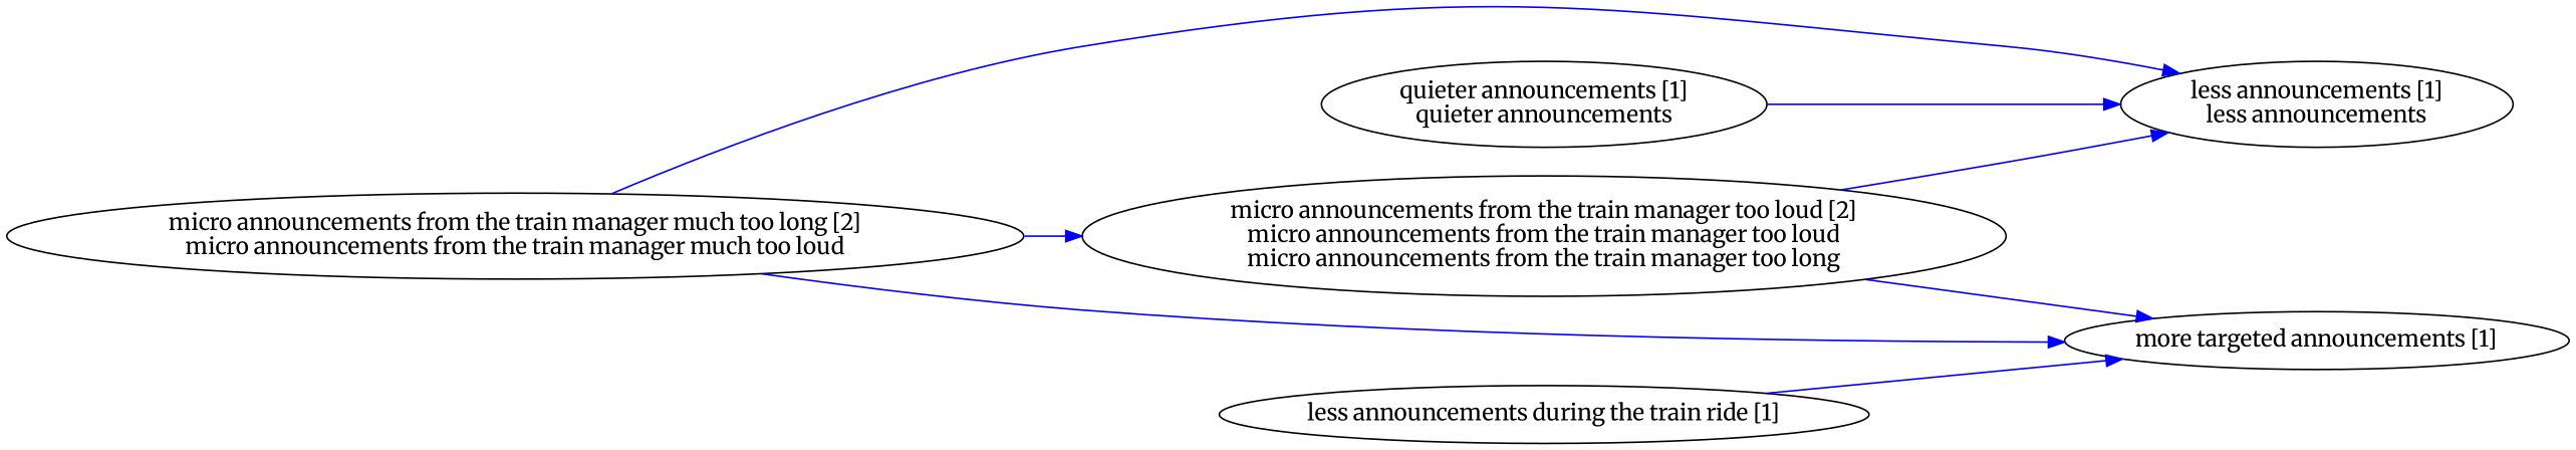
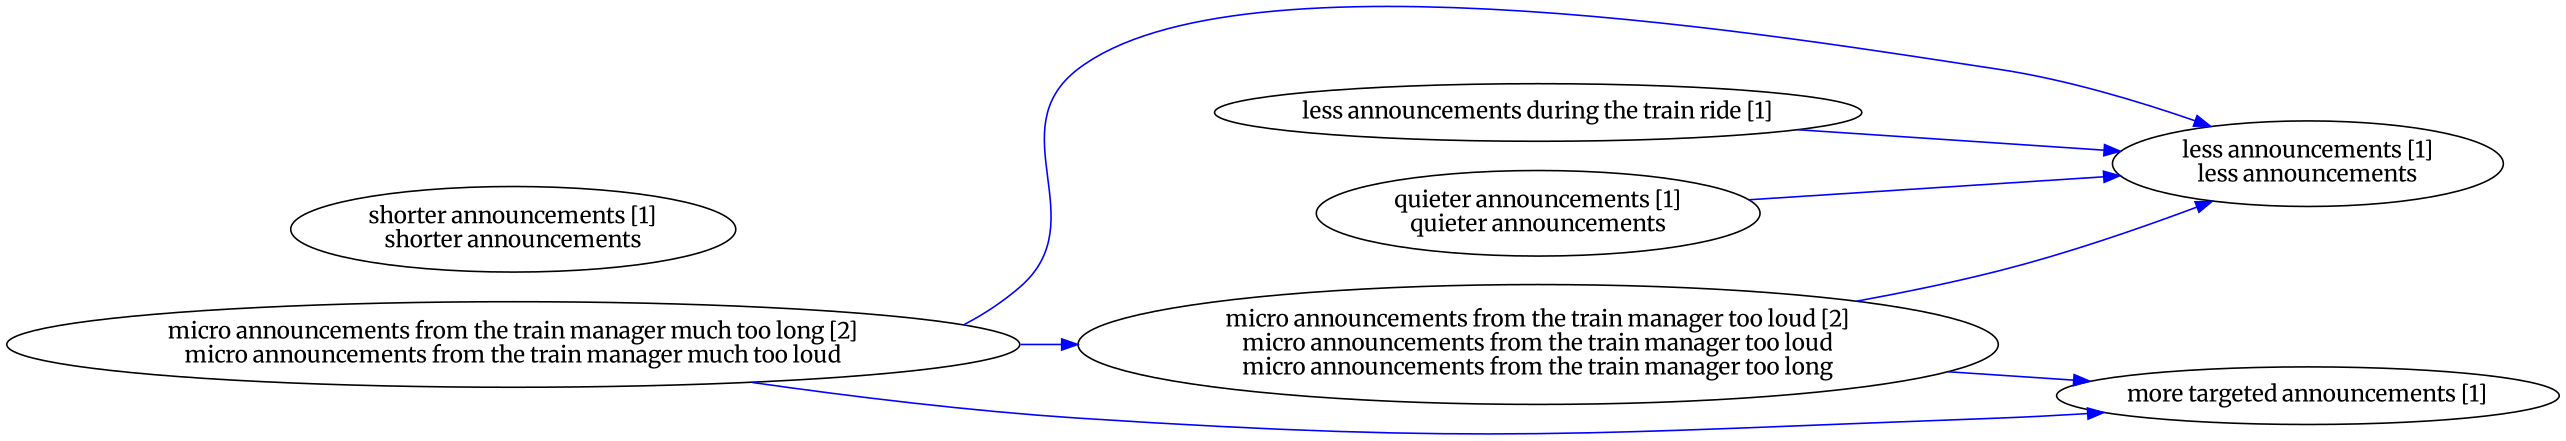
  digraph {
    fontname=Merriweather
    rankdir=LR
    node [fontname=Merriweather]
    edge [color=blue fontname=Merriweather]
    "micro announcements from the train manager much too long [2]\nmicro announcements from the train manager much too loud"
    "micro announcements from the train manager too loud [2]\nmicro announcements from the train manager too loud\nmicro announcements from the train manager too long"
    "less announcements [1]\nless announcements"
    "more targeted announcements [1]"
    "less announcements during the train ride [1]"
    "quieter announcements [1]\nquieter announcements"
+   "shorter announcements [1]\nshorter announcements"
    "micro announcements from the train manager much too long [2]\nmicro announcements from the train manager much too loud" -> "micro announcements from the train manager too loud [2]\nmicro announcements from the train manager too loud\nmicro announcements from the train manager too long"
    "micro announcements from the train manager much too long [2]\nmicro announcements from the train manager much too loud" -> "less announcements [1]\nless announcements"
    "micro announcements from the train manager much too long [2]\nmicro announcements from the train manager much too loud" -> "more targeted announcements [1]"
    "micro announcements from the train manager too loud [2]\nmicro announcements from the train manager too loud\nmicro announcements from the train manager too long" -> "less announcements [1]\nless announcements"
    "micro announcements from the train manager too loud [2]\nmicro announcements from the train manager too loud\nmicro announcements from the train manager too long" -> "more targeted announcements [1]"
-   "less announcements during the train ride [1]" -> "more targeted announcements [1]"
+   "less announcements during the train ride [1]" -> "less announcements [1]\nless announcements"
    "quieter announcements [1]\nquieter announcements" -> "less announcements [1]\nless announcements"
  }
